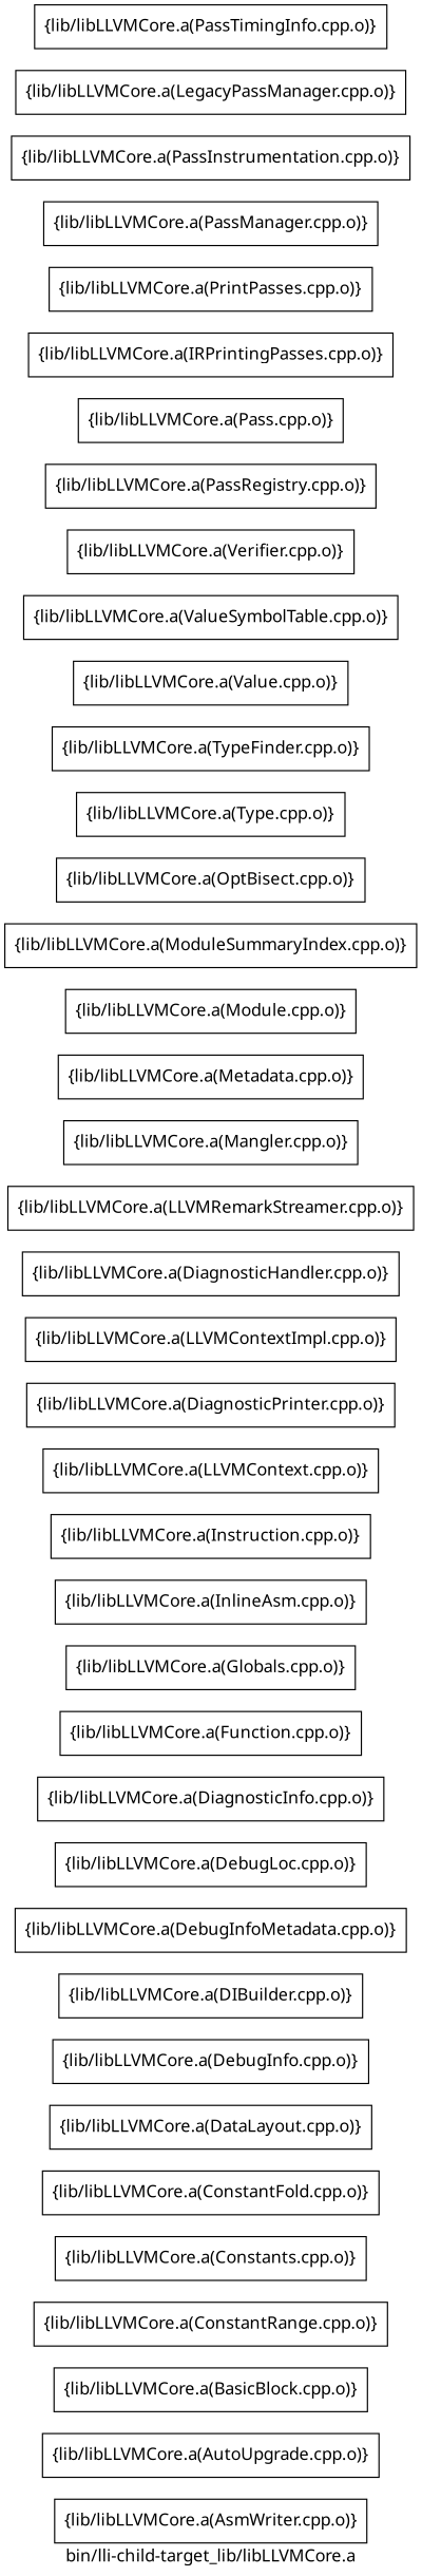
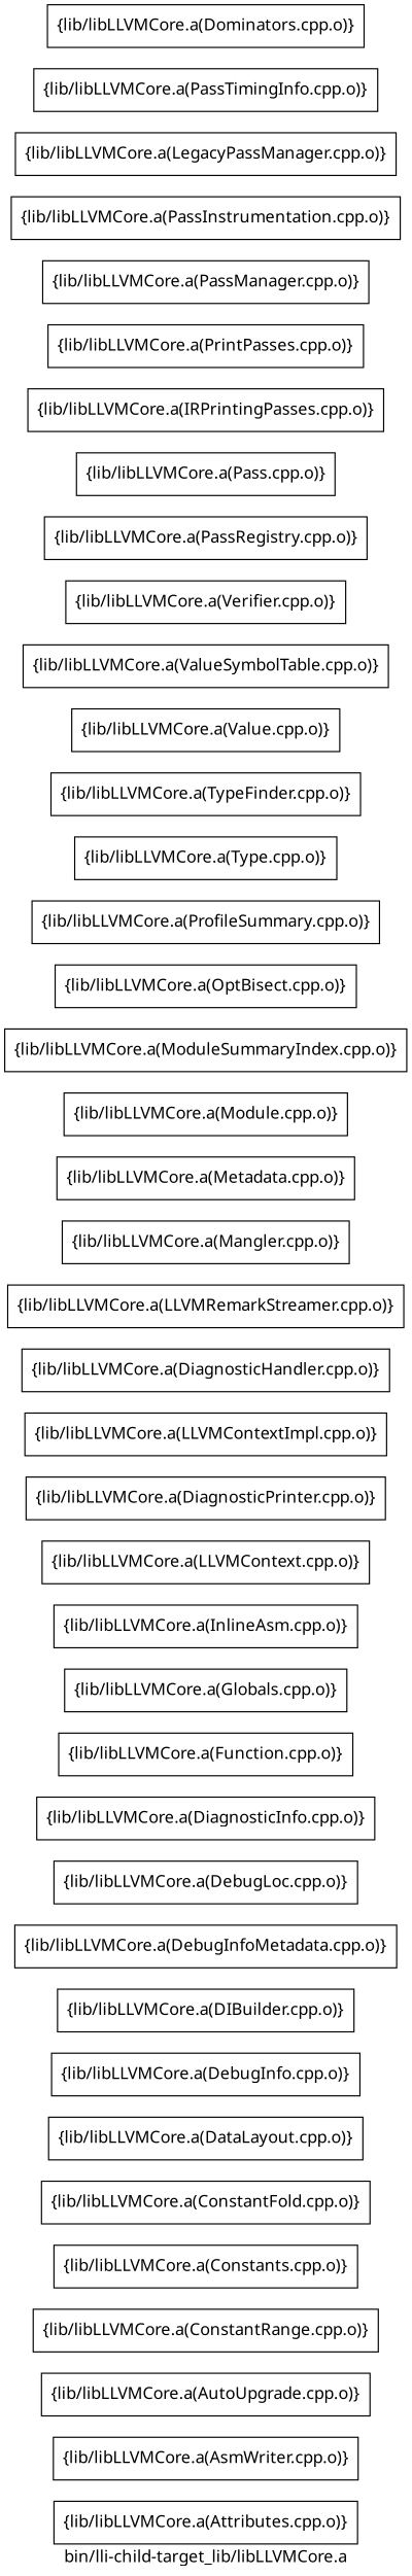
  digraph {
    label="bin/lli-child-target_lib/libLLVMCore.a"
    rankdir=LR
    fontname="Noto Sans"
    node [group=0 shape=box fontname="Noto Sans"]
+   n1 [label="{lib/libLLVMCore.a(Attributes.cpp.o)}"]
    n2 [label="{lib/libLLVMCore.a(AsmWriter.cpp.o)}"]
    n3 [label="{lib/libLLVMCore.a(AutoUpgrade.cpp.o)}"]
-   n4 [label="{lib/libLLVMCore.a(BasicBlock.cpp.o)}"]
    n5 [label="{lib/libLLVMCore.a(ConstantRange.cpp.o)}"]
    n6 [label="{lib/libLLVMCore.a(Constants.cpp.o)}"]
    n7 [label="{lib/libLLVMCore.a(ConstantFold.cpp.o)}"]
    n8 [label="{lib/libLLVMCore.a(DataLayout.cpp.o)}"]
    n9 [label="{lib/libLLVMCore.a(DebugInfo.cpp.o)}"]
    n10 [label="{lib/libLLVMCore.a(DIBuilder.cpp.o)}"]
    n11 [label="{lib/libLLVMCore.a(DebugInfoMetadata.cpp.o)}"]
    n12 [label="{lib/libLLVMCore.a(DebugLoc.cpp.o)}"]
    n13 [label="{lib/libLLVMCore.a(DiagnosticInfo.cpp.o)}"]
    n14 [label="{lib/libLLVMCore.a(Function.cpp.o)}"]
    n15 [label="{lib/libLLVMCore.a(Globals.cpp.o)}"]
    n16 [label="{lib/libLLVMCore.a(InlineAsm.cpp.o)}"]
-   n17 [label="{lib/libLLVMCore.a(Instruction.cpp.o)}"]
    n18 [label="{lib/libLLVMCore.a(LLVMContext.cpp.o)}"]
    n19 [label="{lib/libLLVMCore.a(DiagnosticPrinter.cpp.o)}"]
    n20 [label="{lib/libLLVMCore.a(LLVMContextImpl.cpp.o)}"]
    n21 [label="{lib/libLLVMCore.a(DiagnosticHandler.cpp.o)}"]
    n22 [label="{lib/libLLVMCore.a(LLVMRemarkStreamer.cpp.o)}"]
    n23 [label="{lib/libLLVMCore.a(Mangler.cpp.o)}"]
    n24 [label="{lib/libLLVMCore.a(Metadata.cpp.o)}"]
    n25 [label="{lib/libLLVMCore.a(Module.cpp.o)}"]
    n26 [label="{lib/libLLVMCore.a(ModuleSummaryIndex.cpp.o)}"]
    n27 [label="{lib/libLLVMCore.a(OptBisect.cpp.o)}"]
+   n28 [label="{lib/libLLVMCore.a(ProfileSummary.cpp.o)}"]
    n29 [label="{lib/libLLVMCore.a(Type.cpp.o)}"]
    n30 [label="{lib/libLLVMCore.a(TypeFinder.cpp.o)}"]
    n31 [label="{lib/libLLVMCore.a(Value.cpp.o)}"]
    n32 [label="{lib/libLLVMCore.a(ValueSymbolTable.cpp.o)}"]
    n33 [label="{lib/libLLVMCore.a(Verifier.cpp.o)}"]
    n34 [label="{lib/libLLVMCore.a(PassRegistry.cpp.o)}"]
    n35 [label="{lib/libLLVMCore.a(Pass.cpp.o)}"]
    n36 [label="{lib/libLLVMCore.a(IRPrintingPasses.cpp.o)}"]
    n37 [label="{lib/libLLVMCore.a(PrintPasses.cpp.o)}"]
    n38 [label="{lib/libLLVMCore.a(PassManager.cpp.o)}"]
    n39 [label="{lib/libLLVMCore.a(PassInstrumentation.cpp.o)}"]
    n40 [label="{lib/libLLVMCore.a(LegacyPassManager.cpp.o)}"]
    n41 [label="{lib/libLLVMCore.a(PassTimingInfo.cpp.o)}"]
+   n42 [label="{lib/libLLVMCore.a(Dominators.cpp.o)}"]
  }
